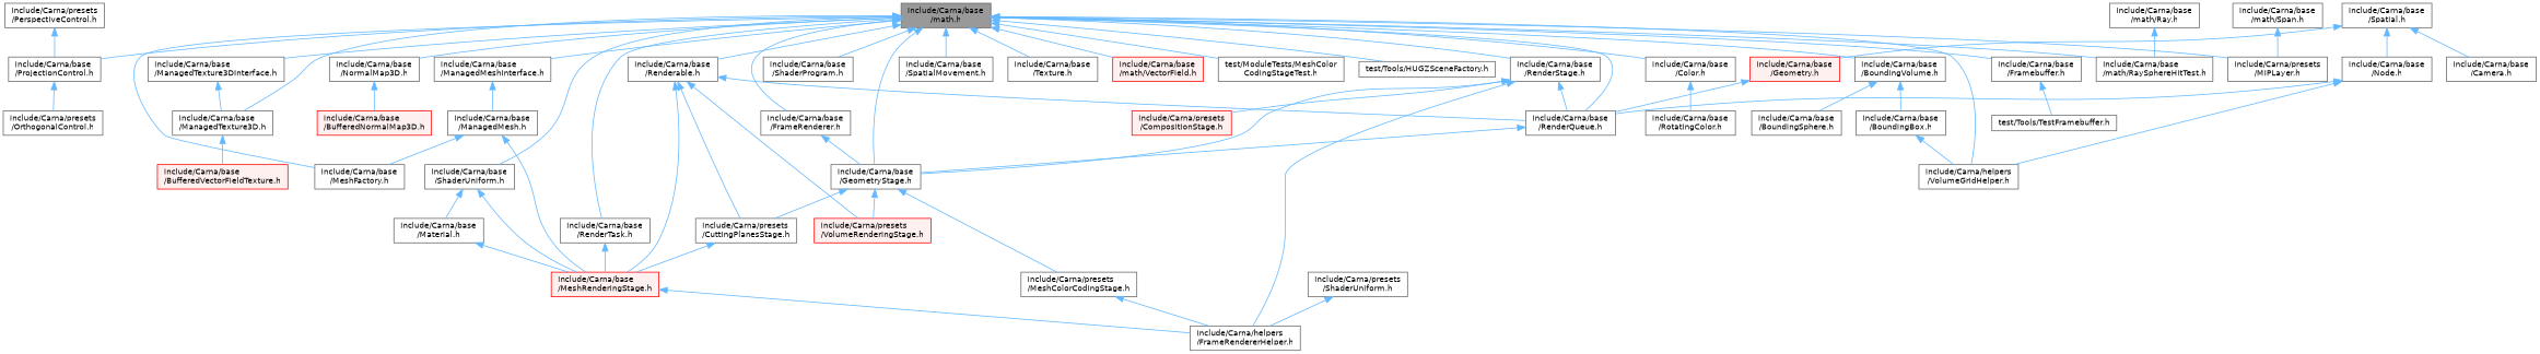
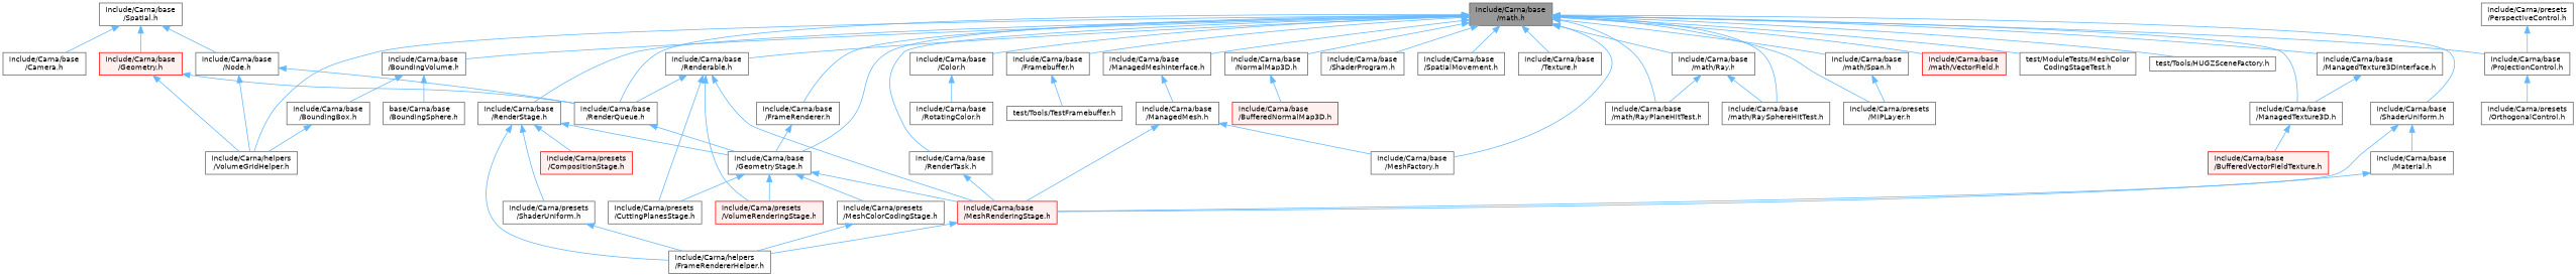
  digraph {
    node [color=grey40 fillcolor=white fontname=Helvetica fontsize=10 shape=box style=filled]
    edge [color=steelblue1 dir=back fontname=Helvetica fontsize=10 labelfontname=Helvetica labelfontsize=10 style=solid]
    n1 [color=gray40 fillcolor=grey60 fontcolor=black height=0.2 label="include/Carna/base\l/math.h" width=0.4]
    n2 [height=0.2 label="include/Carna/base\l/BoundingVolume.h" width=0.4]
    n3 [height=0.2 label="include/Carna/helpers\l/VolumeGridHelper.h" width=0.4]
    n4 [height=0.2 label="include/Carna/base\l/Color.h" width=0.4]
    n5 [height=0.2 label="include/Carna/base\l/FrameRenderer.h" width=0.4]
    n6 [height=0.2 label="include/Carna/base\l/GeometryStage.h" width=0.4]
    n7 [height=0.2 label="include/Carna/base\l/Framebuffer.h" width=0.4]
    n8 [height=0.2 label="include/Carna/base\l/ManagedMeshInterface.h" width=0.4]
    n9 [height=0.2 label="include/Carna/base\l/MeshFactory.h" width=0.4]
    n10 [height=0.2 label="include/Carna/base\l/ManagedTexture3D.h" width=0.4]
    n11 [height=0.2 label="include/Carna/base\l/ManagedTexture3DInterface.h" width=0.4]
    n12 [height=0.2 label="include/Carna/base\l/NormalMap3D.h" width=0.4]
    n13 [height=0.2 label="include/Carna/base\l/ProjectionControl.h" width=0.4]
    n14 [height=0.2 label="include/Carna/base\l/RenderQueue.h" width=0.4]
    n15 [height=0.2 label="include/Carna/base\l/RenderStage.h" width=0.4]
    n16 [height=0.2 label="include/Carna/base\l/RenderTask.h" width=0.4]
    n17 [height=0.2 label="include/Carna/base\l/Renderable.h" width=0.4]
    n18 [height=0.2 label="include/Carna/base\l/ShaderProgram.h" width=0.4]
    n19 [height=0.2 label="include/Carna/base\l/ShaderUniform.h" width=0.4]
    n20 [height=0.2 label="include/Carna/base\l/SpatialMovement.h" width=0.4]
    n21 [height=0.2 label="include/Carna/base\l/Texture.h" width=0.4]
    n22 [height=0.2 label="include/Carna/base\l/math/Ray.h" width=0.4]
+   n23 [height=0.2 label="include/Carna/base\l/math/RayPlaneHitTest.h" width=0.4]
    n24 [height=0.2 label="include/Carna/base\l/math/RaySphereHitTest.h" width=0.4]
    n25 [height=0.2 label="include/Carna/base\l/math/Span.h" width=0.4]
    n26 [height=0.2 label="include/Carna/presets\l/MIPLayer.h" width=0.4]
    n27 [color=red fillcolor="#FFF0F0" height=0.2 label="include/Carna/base\l/math/VectorField.h" width=0.4]
    n28 [height=0.2 label="test/ModuleTests/MeshColor\lCodingStageTest.h" width=0.4]
    n29 [height=0.2 label="test/Tools/HUGZSceneFactory.h" width=0.4]
    n30 [height=0.2 label="include/Carna/base\l/BoundingBox.h" width=0.4]
-   n31 [height=0.2 label="include/Carna/base\l/BoundingSphere.h" width=0.4]
+   n31 [height=0.2 label="base/Carna/base\l/BoundingSphere.h" width=0.4]
    n32 [height=0.2 label="include/Carna/base\l/RotatingColor.h" width=0.4]
    n33 [color=red fillcolor="#FFF0F0" height=0.2 label="include/Carna/base\l/MeshRenderingStage.h" width=0.4]
    n34 [height=0.2 label="include/Carna/presets\l/CuttingPlanesStage.h" width=0.4]
    n35 [height=0.2 label="include/Carna/presets\l/MeshColorCodingStage.h" width=0.4]
    n36 [color=red fillcolor="#FFF0F0" height=0.2 label="include/Carna/presets\l/VolumeRenderingStage.h" width=0.4]
    n37 [height=0.2 label="test/Tools/TestFramebuffer.h" width=0.4]
    n38 [height=0.2 label="include/Carna/base\l/ManagedMesh.h" width=0.4]
    n39 [color=red fillcolor="#FFF0F0" height=0.2 label="include/Carna/base\l/BufferedVectorFieldTexture.h" width=0.4]
    n40 [color=red fillcolor="#FFF0F0" height=0.2 label="include/Carna/base\l/BufferedNormalMap3D.h" width=0.4]
    n41 [height=0.2 label="include/Carna/presets\l/OrthogonalControl.h" width=0.4]
    n42 [height=0.2 label="include/Carna/helpers\l/FrameRendererHelper.h" width=0.4]
    n43 [color=red fillcolor="#FFF0F0" height=0.2 label="include/Carna/presets\l/CompositionStage.h" width=0.4]
    n44 [height=0.2 label="include/Carna/presets\l/ShaderUniform.h" width=0.4]
    n45 [height=0.2 label="include/Carna/base\l/Material.h" width=0.4]
    n46 [height=0.2 label="include/Carna/base\l/Spatial.h" width=0.4]
    n47 [height=0.2 label="include/Carna/base\l/Camera.h" width=0.4]
    n48 [color=red fillcolor="#FFF0F0" height=0.2 label="include/Carna/base\l/Geometry.h" width=0.4]
    n49 [height=0.2 label="include/Carna/base\l/Node.h" width=0.4]
    n50 [height=0.2 label="include/Carna/presets\l/PerspectiveControl.h" width=0.4]
    n1 -> n2
    n1 -> n3
    n1 -> n4
    n1 -> n5
    n1 -> n6
    n1 -> n7
    n1 -> n8
    n1 -> n9
    n1 -> n10
    n1 -> n11
    n1 -> n12
    n1 -> n13
    n1 -> n14
    n1 -> n15
    n1 -> n16
    n1 -> n17
    n1 -> n18
    n1 -> n19
    n1 -> n20
    n1 -> n21
+   n1 -> n22
+   n1 -> n23
    n1 -> n24
+   n1 -> n25
    n1 -> n26
    n1 -> n27
    n1 -> n28
    n1 -> n29
    n2 -> n30
    n2 -> n31
    n4 -> n32
    n5 -> n6
-   n34 -> n33
+   n6 -> n33
    n6 -> n34
    n6 -> n35
    n6 -> n36
    n7 -> n37
    n8 -> n38
    n10 -> n39
    n11 -> n10
    n12 -> n40
    n13 -> n41
    n14 -> n6
    n15 -> n6
    n15 -> n42
    n15 -> n43
-   n15 -> n14
+   n15 -> n44
    n16 -> n33
    n17 -> n14
    n17 -> n33
    n17 -> n34
    n17 -> n36
    n19 -> n33
    n19 -> n45
+   n22 -> n23
    n22 -> n24
    n25 -> n26
    n30 -> n3
    n33 -> n42
    n35 -> n42
    n38 -> n9
    n38 -> n33
    n44 -> n42
    n45 -> n33
    n46 -> n47
    n46 -> n48
    n46 -> n49
+   n48 -> n3
    n48 -> n14
    n49 -> n3
    n49 -> n14
    n50 -> n13
  }
